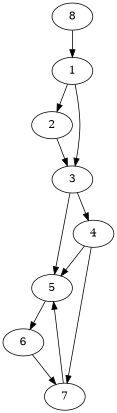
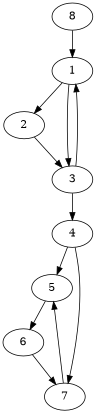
  digraph {
    n1 [label=8]
    1
    2
    3
    4
    5
    7
    6
    n1 -> 1
    1 -> 2
    1 -> 3
    2 -> 3
-   3 -> 5
+   3 -> 1
    3 -> 4
    4 -> 5
    4 -> 7
    5 -> 6
    7 -> 5
    6 -> 7
  }
